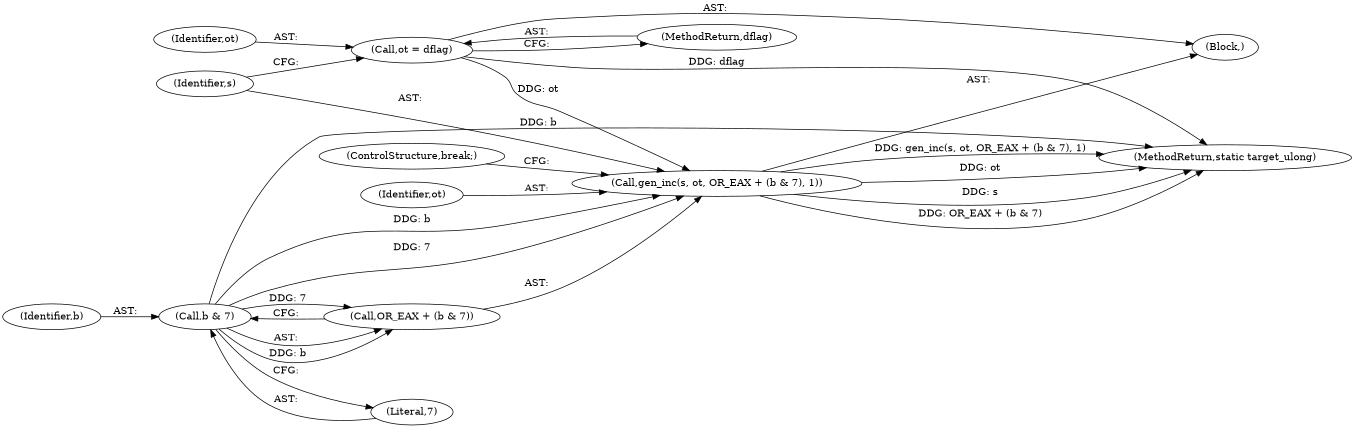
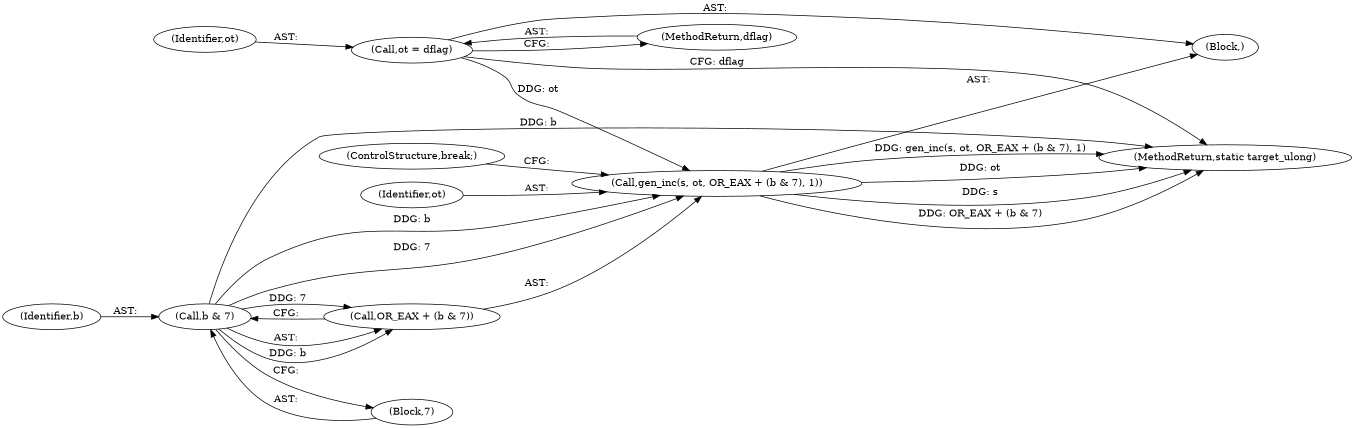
  digraph {
    rankdir=LR
    n1 [label="(Call,gen_inc(s, ot, OR_EAX + (b & 7), 1))"]
    n2 [label="(MethodReturn,static target_ulong)"]
    n3 [label="(Block,)"]
    n4 [label="(Call,ot = dflag)"]
    n5 [label="(MethodReturn,dflag)"]
    n6 [label="(Call,b & 7)"]
-   n7 [label="(Literal,7)"]
+   n7 [label="(Block,7)"]
    n8 [label="(Call,OR_EAX + (b & 7))"]
-   n9 [label="(Identifier,s)"]
    n10 [label="(Identifier,ot)"]
    n11 [label="(ControlStructure,break;)"]
    n12 [label="(Identifier,b)"]
    n13 [label="(Identifier,ot)"]
    n1 -> n2 [label="DDG: s"]
    n1 -> n2 [label="DDG: OR_EAX + (b & 7)"]
    n1 -> n2 [label="DDG: gen_inc(s, ot, OR_EAX + (b & 7), 1)"]
    n1 -> n2 [label="DDG: ot"]
    n1 -> n3 [label="AST: "]
    n4 -> n1 [label="DDG: ot"]
-   n4 -> n2 [label="DDG: dflag"]
+   n4 -> n2 [label="CFG: dflag"]
    n4 -> n3 [label="AST: "]
    n4 -> n5 [label="CFG: "]
    n5 -> n4 [label="AST: "]
    n6 -> n1 [label="DDG: b"]
    n6 -> n1 [label="DDG: 7"]
    n6 -> n2 [label="DDG: b"]
    n6 -> n7 [label="CFG: "]
    n6 -> n8 [label="AST: "]
    n6 -> n8 [label="DDG: b"]
    n6 -> n8 [label="DDG: 7"]
    n7 -> n6 [label="AST: "]
    n8 -> n1 [label="AST: "]
    n8 -> n6 [label="CFG: "]
-   n9 -> n1 [label="AST: "]
-   n9 -> n4 [label="CFG: "]
    n10 -> n4 [label="AST: "]
    n11 -> n1 [label="CFG: "]
    n12 -> n6 [label="AST: "]
    n13 -> n1 [label="AST: "]
  }
